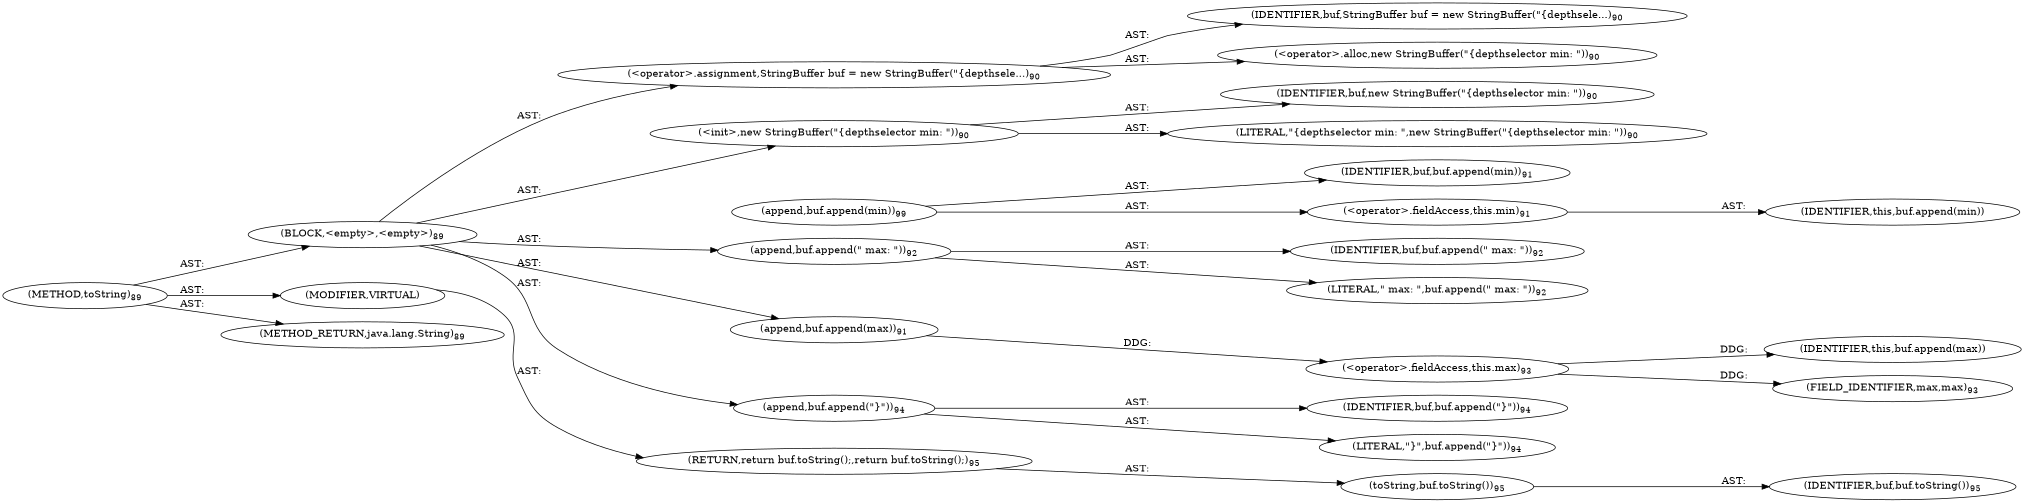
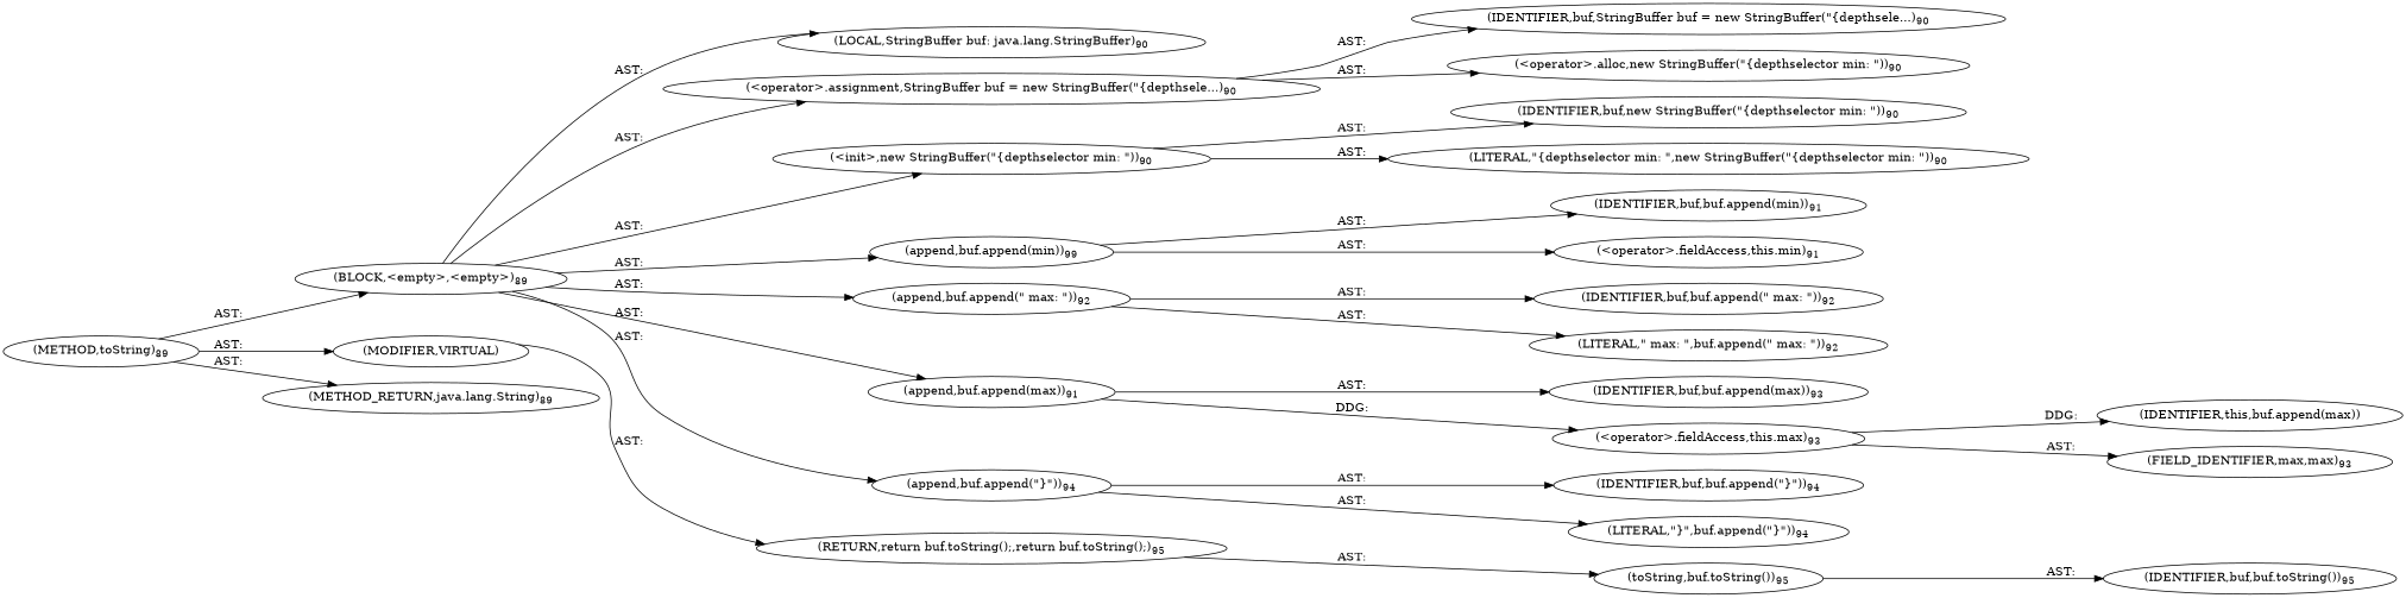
  digraph {
    rankdir=LR
    n1 [label=<(METHOD,toString)<SUB>89</SUB>>]
    n2 [label=<(BLOCK,&lt;empty&gt;,&lt;empty&gt;)<SUB>89</SUB>>]
    n3 [label=<(MODIFIER,VIRTUAL)>]
    n4 [label=<(METHOD_RETURN,java.lang.String)<SUB>89</SUB>>]
+   n5 [label=<(LOCAL,StringBuffer buf: java.lang.StringBuffer)<SUB>90</SUB>>]
    n6 [label=<(&lt;operator&gt;.assignment,StringBuffer buf = new StringBuffer(&quot;{depthsele...)<SUB>90</SUB>>]
    n7 [label=<(&lt;init&gt;,new StringBuffer(&quot;{depthselector min: &quot;))<SUB>90</SUB>>]
    n8 [label=<(append,buf.append(min))<SUB>99</SUB>>]
    n9 [label=<(append,buf.append(&quot; max: &quot;))<SUB>92</SUB>>]
    n10 [label=<(append,buf.append(max))<SUB>91</SUB>>]
    n11 [label=<(append,buf.append(&quot;}&quot;))<SUB>94</SUB>>]
    n12 [label=<(RETURN,return buf.toString();,return buf.toString();)<SUB>95</SUB>>]
    n13 [label=<(IDENTIFIER,buf,StringBuffer buf = new StringBuffer(&quot;{depthsele...)<SUB>90</SUB>>]
    n14 [label=<(&lt;operator&gt;.alloc,new StringBuffer(&quot;{depthselector min: &quot;))<SUB>90</SUB>>]
    n15 [label=<(IDENTIFIER,buf,new StringBuffer(&quot;{depthselector min: &quot;))<SUB>90</SUB>>]
    n16 [label=<(LITERAL,&quot;{depthselector min: &quot;,new StringBuffer(&quot;{depthselector min: &quot;))<SUB>90</SUB>>]
    n17 [label=<(IDENTIFIER,buf,buf.append(min))<SUB>91</SUB>>]
    n18 [label=<(&lt;operator&gt;.fieldAccess,this.min)<SUB>91</SUB>>]
    n19 [label=<(IDENTIFIER,buf,buf.append(&quot; max: &quot;))<SUB>92</SUB>>]
    n20 [label=<(LITERAL,&quot; max: &quot;,buf.append(&quot; max: &quot;))<SUB>92</SUB>>]
+   n21 [label=<(IDENTIFIER,buf,buf.append(max))<SUB>93</SUB>>]
    n22 [label=<(&lt;operator&gt;.fieldAccess,this.max)<SUB>93</SUB>>]
    n23 [label=<(IDENTIFIER,buf,buf.append(&quot;}&quot;))<SUB>94</SUB>>]
    n24 [label=<(LITERAL,&quot;}&quot;,buf.append(&quot;}&quot;))<SUB>94</SUB>>]
    n25 [label=<(toString,buf.toString())<SUB>95</SUB>>]
-   n26 [label=<(IDENTIFIER,this,buf.append(min))>]
    n27 [label=<(IDENTIFIER,this,buf.append(max))>]
    n28 [label=<(FIELD_IDENTIFIER,max,max)<SUB>93</SUB>>]
    n29 [label=<(IDENTIFIER,buf,buf.toString())<SUB>95</SUB>>]
    n1 -> n2 [label="AST: "]
    n1 -> n3 [label="AST: "]
    n1 -> n4 [label="AST: "]
+   n2 -> n5 [label="AST: "]
    n2 -> n6 [label="AST: "]
    n2 -> n7 [label="AST: "]
+   n2 -> n8 [label="AST: "]
    n2 -> n9 [label="AST: "]
    n2 -> n10 [label="AST: "]
    n2 -> n11 [label="AST: "]
    n3 -> n12 [label="AST: "]
    n6 -> n13 [label="AST: "]
    n6 -> n14 [label="AST: "]
    n7 -> n15 [label="AST: "]
    n7 -> n16 [label="AST: "]
    n8 -> n17 [label="AST: "]
    n8 -> n18 [label="AST: "]
    n9 -> n19 [label="AST: "]
    n9 -> n20 [label="AST: "]
+   n10 -> n21 [label="AST: "]
    n10 -> n22 [label="DDG: "]
    n11 -> n23 [label="AST: "]
    n11 -> n24 [label="AST: "]
    n12 -> n25 [label="AST: "]
-   n18 -> n26 [label="AST: "]
    n22 -> n27 [label="DDG: "]
-   n22 -> n28 [label="DDG: "]
+   n22 -> n28 [label="AST: "]
    n25 -> n29 [label="AST: "]
  }
